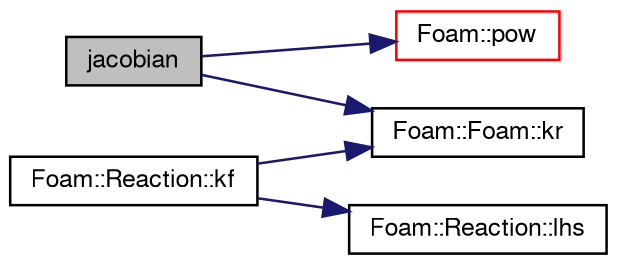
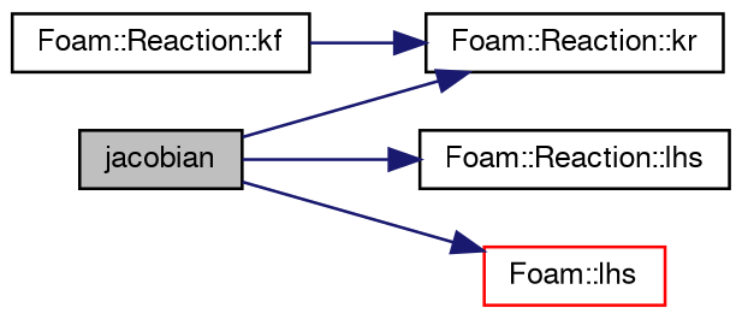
  digraph {
    rankdir=LR
    node [color=black fontname=FreeSans fontsize=10 shape=record]
    edge [color=midnightblue fontname=FreeSans fontsize=10 labelfontname=FreeSans labelfontsize=10 style=solid]
    n1 [fillcolor=grey75 fontcolor=black height=0.2 label=jacobian style=filled width=0.4]
-   n2 [height=0.2 label="Foam::Foam::kr" width=0.4]
+   n2 [height=0.2 label="Foam::Reaction::kr" width=0.4]
    n3 [height=0.2 label="Foam::Reaction::lhs" width=0.4]
-   n4 [color=red height=0.2 label="Foam::pow" width=0.4]
+   n4 [color=red height=0.2 label="Foam::lhs" width=0.4]
    n5 [height=0.2 label="Foam::Reaction::kf" width=0.4]
    n1 -> n2
-   n5 -> n3
+   n1 -> n3
    n1 -> n4
    n5 -> n2
  }
